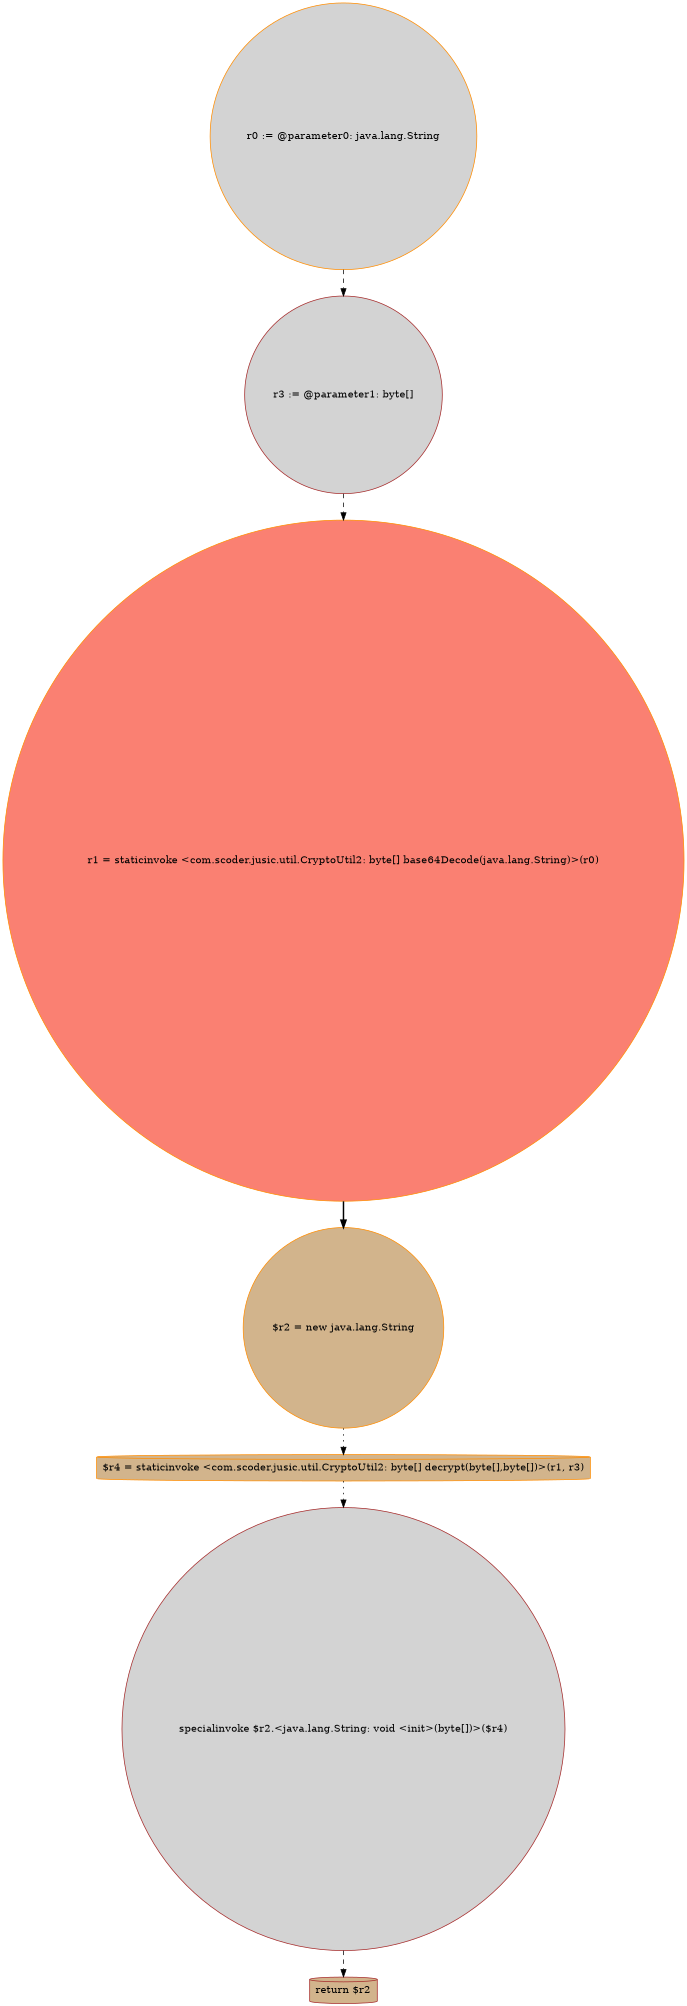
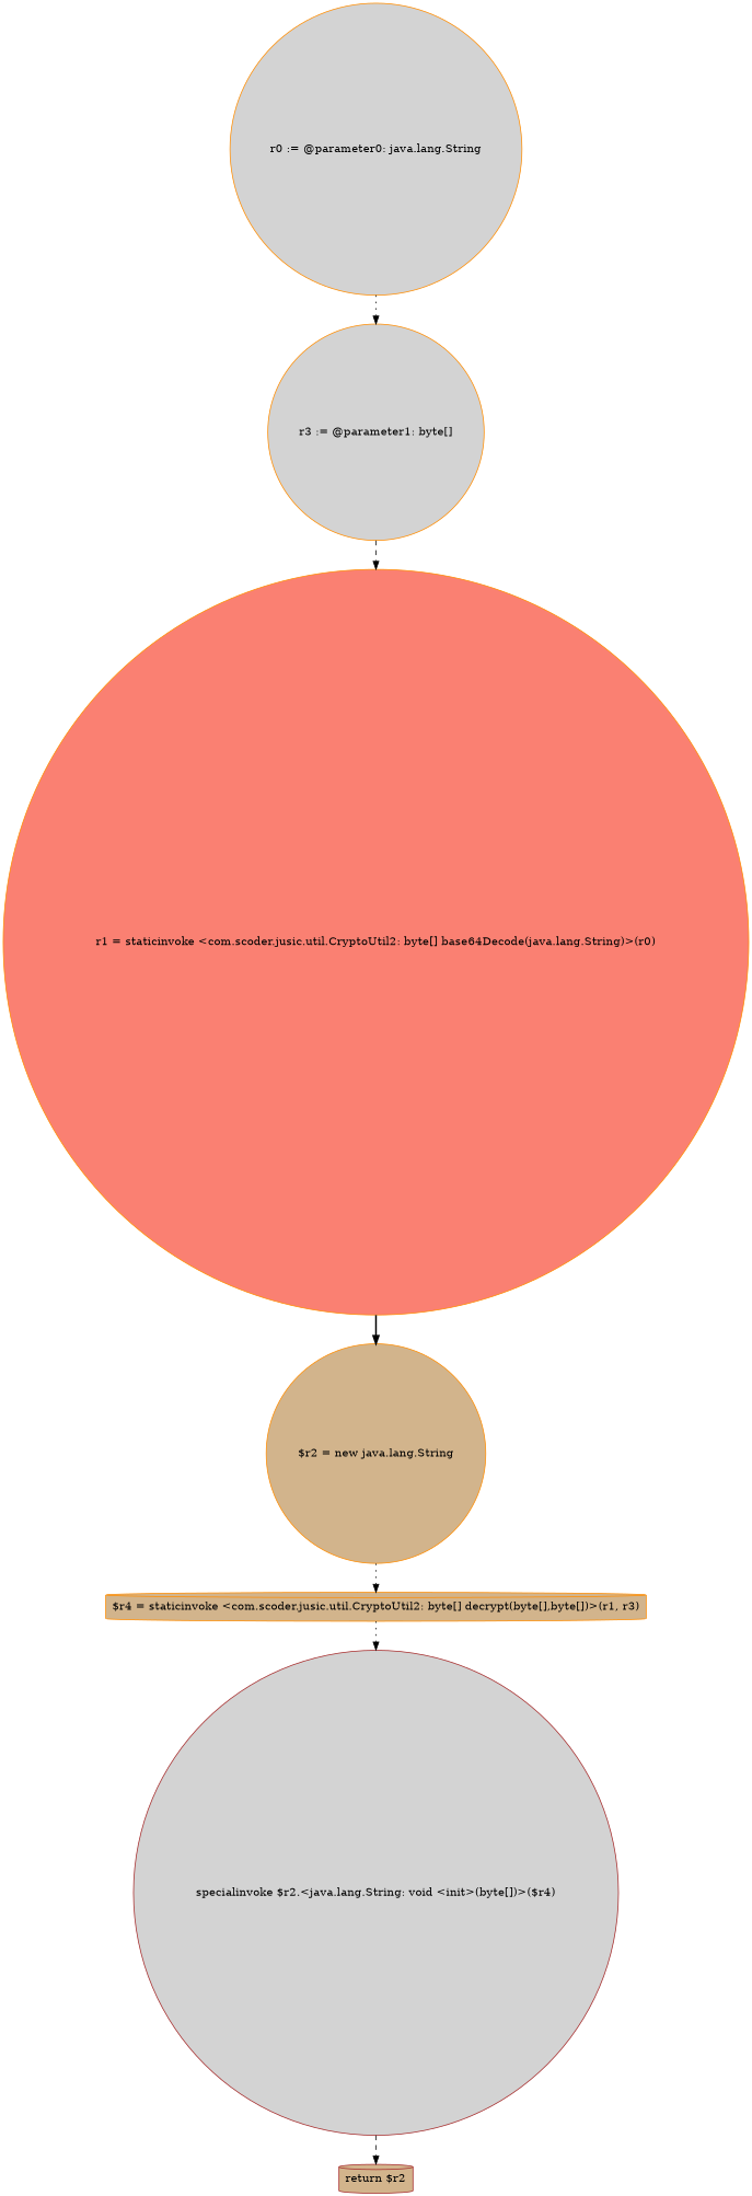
  digraph {
    node [color=darkorange fillcolor=lightgrey shape=circle style=filled]
    edge [style=dotted]
    "r0 := @parameter0: java.lang.String"
-   "r3 := @parameter1: byte[]" [color=brown]
+   "r3 := @parameter1: byte[]"
    "r1 = staticinvoke <com.scoder.jusic.util.CryptoUtil2: byte[] base64Decode(java.lang.String)>(r0)" [fillcolor=salmon]
    "$r2 = new java.lang.String" [fillcolor=tan]
    "$r4 = staticinvoke <com.scoder.jusic.util.CryptoUtil2: byte[] decrypt(byte[],byte[])>(r1, r3)" [fillcolor=tan shape=cylinder]
    "specialinvoke $r2.<java.lang.String: void <init>(byte[])>($r4)" [color=brown]
    "return $r2" [color=brown fillcolor=tan shape=cylinder]
-   "r0 := @parameter0: java.lang.String" -> "r3 := @parameter1: byte[]" [style=dashed]
+   "r0 := @parameter0: java.lang.String" -> "r3 := @parameter1: byte[]"
    "r3 := @parameter1: byte[]" -> "r1 = staticinvoke <com.scoder.jusic.util.CryptoUtil2: byte[] base64Decode(java.lang.String)>(r0)" [style=dashed]
    "r1 = staticinvoke <com.scoder.jusic.util.CryptoUtil2: byte[] base64Decode(java.lang.String)>(r0)" -> "$r2 = new java.lang.String" [style=bold]
    "$r2 = new java.lang.String" -> "$r4 = staticinvoke <com.scoder.jusic.util.CryptoUtil2: byte[] decrypt(byte[],byte[])>(r1, r3)"
    "$r4 = staticinvoke <com.scoder.jusic.util.CryptoUtil2: byte[] decrypt(byte[],byte[])>(r1, r3)" -> "specialinvoke $r2.<java.lang.String: void <init>(byte[])>($r4)"
    "specialinvoke $r2.<java.lang.String: void <init>(byte[])>($r4)" -> "return $r2" [style=dashed]
  }
